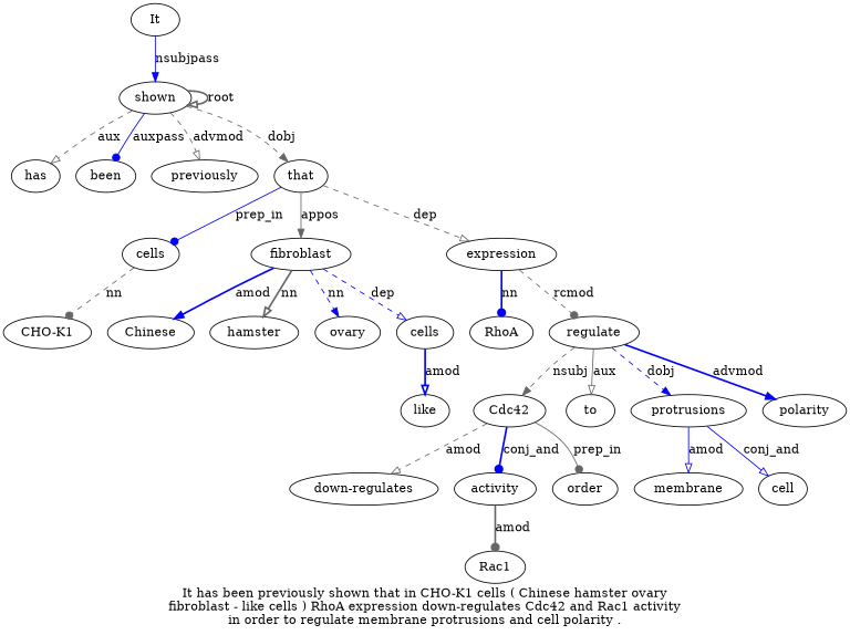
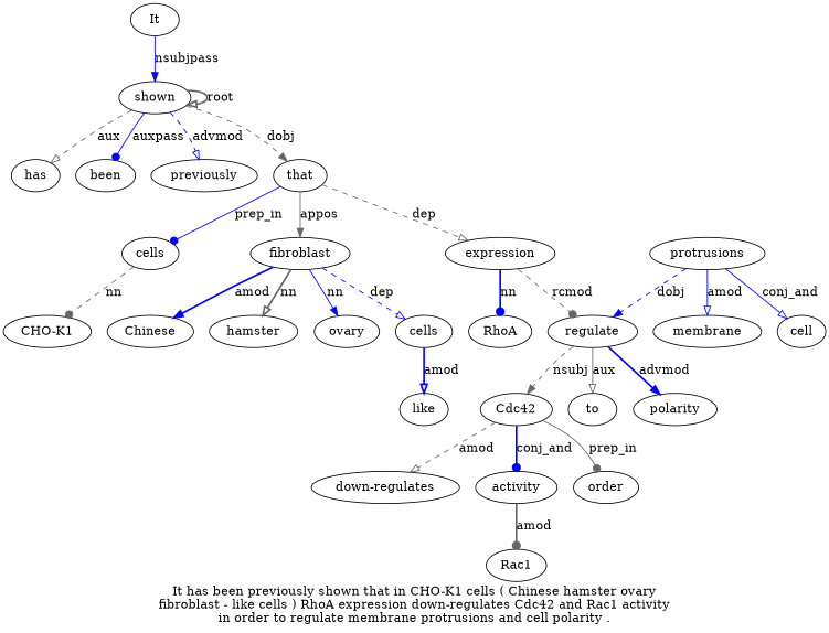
  digraph {
    label="It has been previously shown that in CHO-K1 cells ( Chinese hamster ovary\nfibroblast - like cells ) RhoA expression down-regulates Cdc42 and Rac1 activity\nin order to regulate membrane protrusions and cell polarity ."
    node [fillcolor=white style=filled]
    edge [arrowhead=onormal color=gray40 style=dashed]
    n1 [label=shown]
    n2 [label=has]
    n3 [label=been]
    n4 [label=previously]
    n5 [label=that]
    n6 [label=It]
    n7 [label=cells]
    n8 [label=fibroblast]
    n9 [label=expression]
    n10 [label="CHO-K1"]
    n11 [label=Chinese]
    n12 [label=hamster]
    n13 [label=ovary]
    n14 [label=cells]
    n15 [label=RhoA]
    n16 [label=regulate]
    n17 [label=like]
    n18 [label=Cdc42]
    n19 [label=to]
    n20 [label=protrusions]
    n21 [label=polarity]
    n22 [label="down-regulates"]
    n23 [label=activity]
    n24 [label=order]
    n25 [label=Rac1]
    n26 [label=membrane]
    n27 [label=cell]
    n1 -> n1 [label=root style=bold]
    n1 -> n2 [label=aux]
    n1 -> n3 [arrowhead=dot color=blue label=auxpass style=solid]
-   n1 -> n4 [label=advmod]
+   n1 -> n4 [color=blue label=advmod]
    n1 -> n5 [arrowhead=normal label=dobj]
    n5 -> n7 [arrowhead=dot color=blue label=prep_in style=solid]
    n5 -> n8 [arrowhead=normal label=appos style=solid]
    n5 -> n9 [label=dep]
    n6 -> n1 [arrowhead=normal color=blue label=nsubjpass style=solid]
    n7 -> n10 [arrowhead=dot label=nn]
    n8 -> n11 [arrowhead=normal color=blue label=amod style=bold]
    n8 -> n12 [label=nn style=bold]
-   n8 -> n13 [arrowhead=normal color=blue label=nn]
+   n8 -> n13 [arrowhead=normal color=blue label=nn style=solid]
    n8 -> n14 [color=blue label=dep]
    n9 -> n15 [arrowhead=dot color=blue label=nn style=bold]
    n9 -> n16 [arrowhead=dot label=rcmod]
    n14 -> n17 [color=blue label=amod style=bold]
    n16 -> n18 [arrowhead=normal label=nsubj]
    n16 -> n19 [label=aux style=solid]
-   n16 -> n20 [arrowhead=normal color=blue label=dobj]
+   n20 -> n16 [arrowhead=normal color=blue label=dobj]
    n16 -> n21 [arrowhead=normal color=blue label=advmod style=bold]
    n18 -> n22 [label=amod]
    n18 -> n23 [arrowhead=dot color=blue label=conj_and style=bold]
    n18 -> n24 [arrowhead=dot label=prep_in style=solid]
    n20 -> n26 [color=blue label=amod style=solid]
    n20 -> n27 [color=blue label=conj_and style=solid]
    n23 -> n25 [arrowhead=dot label=amod style=bold]
  }
